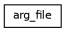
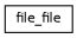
  digraph {
    rankdir=LR
-   n1 [color=black fillcolor=white fontname=Helvetica fontsize=10 height=0.2 label=arg_file shape=record style=filled width=0.4]
+   n1 [color=black fillcolor=white fontname=Helvetica fontsize=10 height=0.2 label=file_file shape=record style=filled width=0.4]
  }
